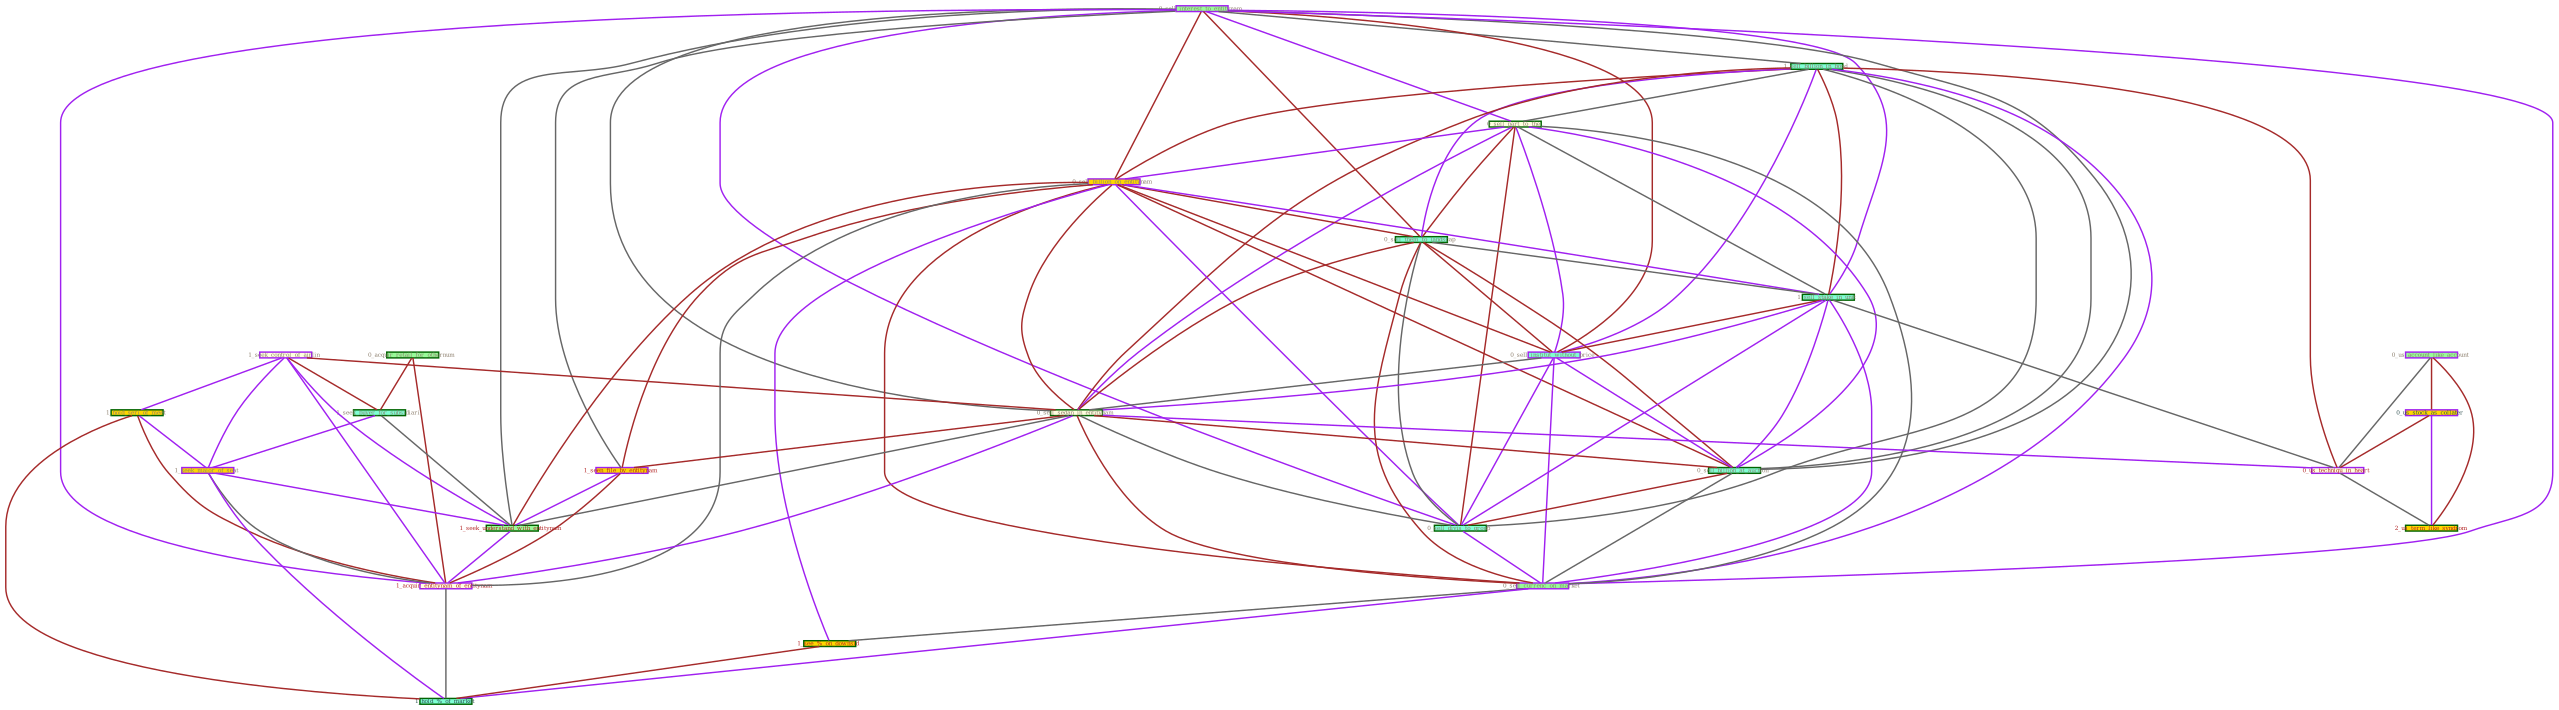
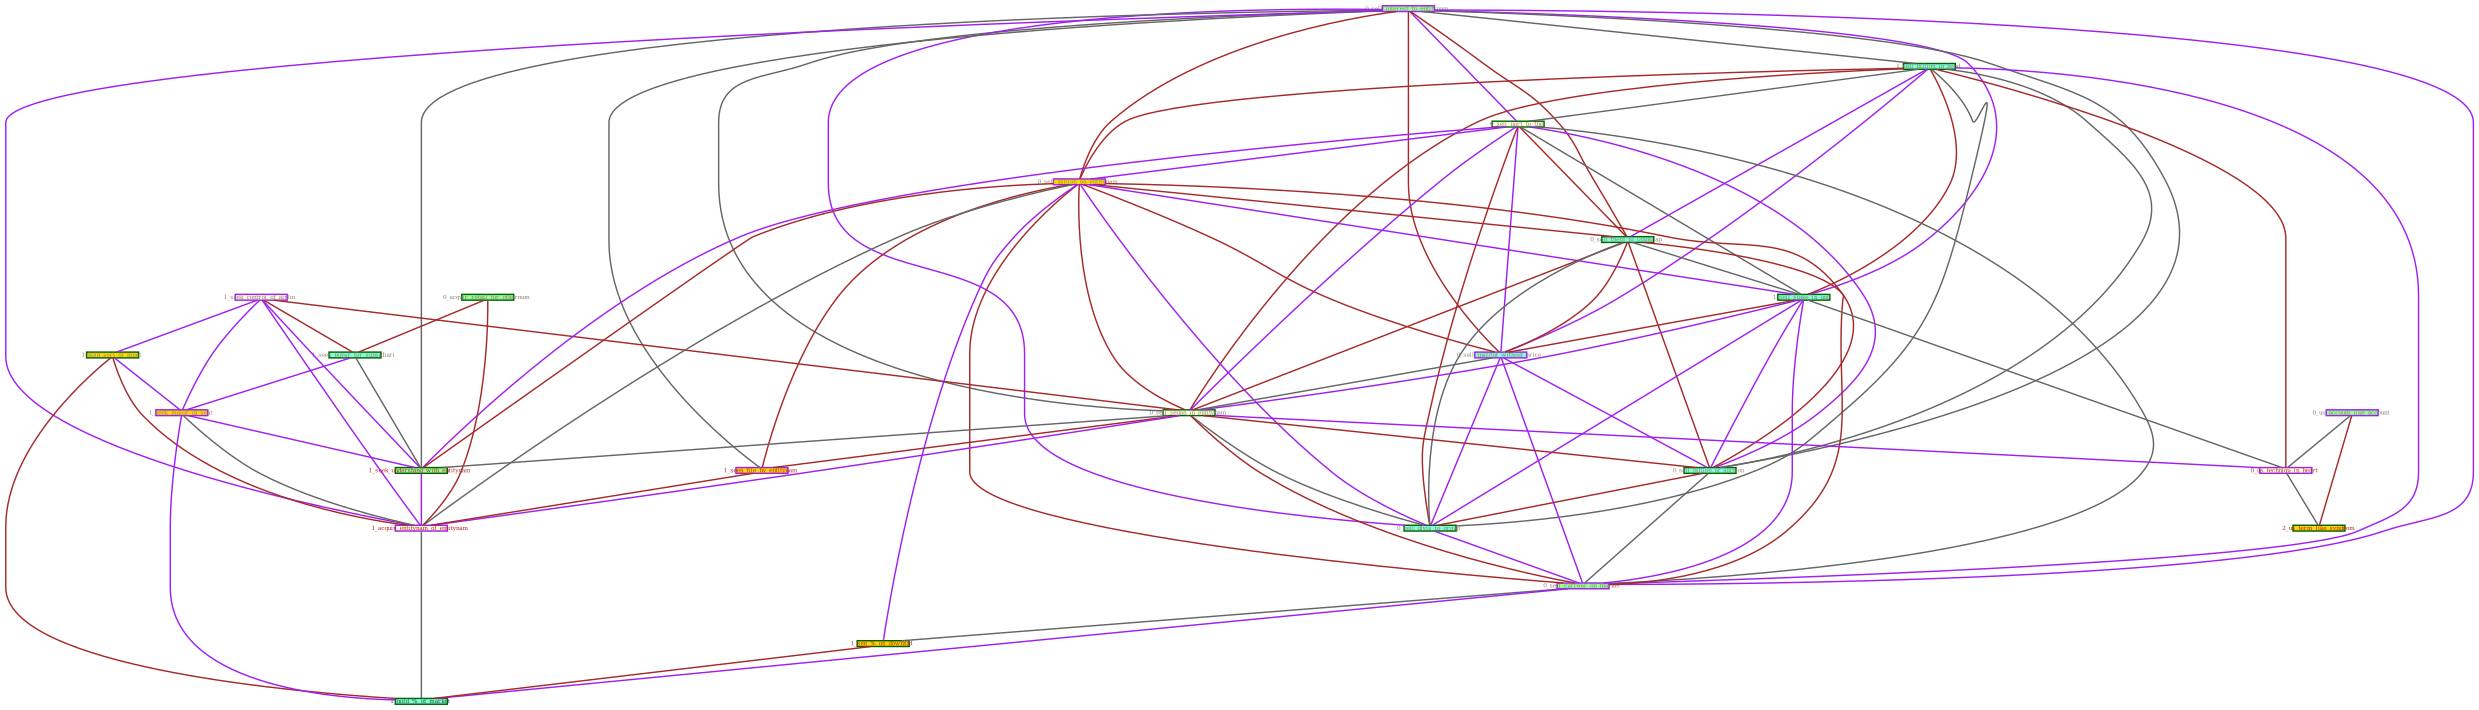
  graph {
    node [color=darkgreen fillcolor=aquamarine fixedsize=true fontcolor="#8b7d6b" fontsize=4 shape=polygon style=filled]
    edge [color=purple w=1]
    "0_sell_interest_to_entitynam " [color=purple fillcolor=palegreen height=.06 width=.5]
    "1_sell_billion_in_bond " [height=.06 width=.5]
    "1_seek_control_of_airlin " [color=purple fillcolor=lightyellow height=.06 width=.5]
    "0_sell_part_to_the " [fillcolor=lightyellow height=.06 width=.5]
    "0_sell_billion_on_entitynam " [color=purple fillcolor=gold height=.06 width=.5]
    "0_acquir_retail_for_othernum " [fillcolor=palegreen height=.06 width=.5]
    "0_sell_them_to_landscap " [height=.06 width=.5]
    "1_sell_stake_in_unit " [height=.06 width=.5]
    "1_hold_seri_of_meet " [fillcolor=gold height=.06 width=.5]
    "0_sell_institut_without_price " [color=purple height=.06 width=.5]
    "0_sell_sedan_in_entitynam " [fillcolor=lightyellow height=.06 width=.5]
    "1_seek_buyer_for_subsidiari " [height=.06 width=.5]
    "0_sell_billion_at_auction " [height=.06 width=.5]
    "1_seek_major_of_seat " [color=purple fillcolor=gold height=.06 width=.5]
    "0_sell_divis_to_group " [height=.06 width=.5]
    "0_us_account_like_account " [color=purple fillcolor=palegreen height=.06 width=.5]
    "0_sell_currenc_on_market " [color=purple fillcolor=palegreen height=.06 width=.5]
    "1_seen_file_by_entitynam " [color=purple fillcolor=gold fontcolor="#b22222" height=.06 width=.5]
    "1_seek_understand_with_entitynam " [fillcolor=palegreen fontcolor="#b22222" height=.06 width=.5]
    "1_acquir_entitynam_of_entitynam " [color=purple fillcolor=lightyellow fontcolor="#b22222" height=.06 width=.5]
    "1_see_%_on_downsid " [fillcolor=gold fontcolor="#b22222" height=.06 width=.5]
    n22 [fillcolor=gold fontcolor="#b22222" height=.06 label="2_us_term_like_syndrom" width=.5]
    "0_us_techniqu_in_heart " [color=purple fillcolor=lightyellow fontcolor="#b22222" height=.06 width=.5]
    "1_hold_%_of_market " [fontcolor="#2f4f4f" height=.06 width=.5]
-   "0_us_stock_as_collater " [color=purple fillcolor=gold fontcolor="#2f4f4f" height=.06 width=.5]
    subgraph sub_1 {
      "0_sell_interest_to_entitynam "
      "1_sell_billion_in_bond "
      "1_seek_control_of_airlin "
      "0_sell_part_to_the "
      "0_sell_billion_on_entitynam "
      "0_acquir_retail_for_othernum "
      "0_sell_them_to_landscap "
      "1_sell_stake_in_unit "
      "1_hold_seri_of_meet "
      "0_sell_institut_without_price "
      "0_sell_sedan_in_entitynam "
      "1_seek_buyer_for_subsidiari "
      "0_sell_billion_at_auction "
      "1_seek_major_of_seat "
      "0_sell_divis_to_group "
      "0_us_account_like_account "
      "0_sell_currenc_on_market "
    }
    subgraph sub_2 {
      "1_seen_file_by_entitynam "
      "1_seek_understand_with_entitynam "
      "1_acquir_entitynam_of_entitynam "
      "1_see_%_on_downsid "
      n22
    }
    "0_sell_interest_to_entitynam " -- "1_sell_billion_in_bond " [color=gray40]
    "0_sell_interest_to_entitynam " -- "0_sell_part_to_the " [w=2]
    "0_sell_interest_to_entitynam " -- "0_sell_billion_on_entitynam " [color=brown w=2]
    "0_sell_interest_to_entitynam " -- "0_sell_them_to_landscap " [color=brown w=2]
    "0_sell_interest_to_entitynam " -- "1_sell_stake_in_unit "
    "0_sell_interest_to_entitynam " -- "0_sell_institut_without_price " [color=brown]
    "0_sell_interest_to_entitynam " -- "0_sell_sedan_in_entitynam " [color=gray40 w=2]
    "0_sell_interest_to_entitynam " -- "0_sell_billion_at_auction " [color=gray40]
    "0_sell_interest_to_entitynam " -- "0_sell_divis_to_group " [w=2]
    "0_sell_interest_to_entitynam " -- "0_sell_currenc_on_market "
    "0_sell_interest_to_entitynam " -- "1_seen_file_by_entitynam " [color=gray40]
    "0_sell_interest_to_entitynam " -- "1_seek_understand_with_entitynam " [color=gray40]
    "0_sell_interest_to_entitynam " -- "1_acquir_entitynam_of_entitynam "
    "1_sell_billion_in_bond " -- "0_sell_part_to_the " [color=gray40]
    "1_sell_billion_in_bond " -- "0_sell_billion_on_entitynam " [color=brown w=2]
    "1_sell_billion_in_bond " -- "0_sell_them_to_landscap "
    "1_sell_billion_in_bond " -- "1_sell_stake_in_unit " [color=brown w=2]
    "1_sell_billion_in_bond " -- "0_sell_institut_without_price "
    "1_sell_billion_in_bond " -- "0_sell_sedan_in_entitynam " [color=brown w=2]
    "1_sell_billion_in_bond " -- "0_sell_billion_at_auction " [color=gray40 w=2]
    "1_sell_billion_in_bond " -- "0_sell_divis_to_group " [color=gray40]
    "1_sell_billion_in_bond " -- "0_sell_currenc_on_market "
    "1_sell_billion_in_bond " -- "0_us_techniqu_in_heart " [color=brown]
    "1_seek_control_of_airlin " -- "1_hold_seri_of_meet "
    "1_seek_control_of_airlin " -- "0_sell_sedan_in_entitynam " [color=brown]
    "1_seek_control_of_airlin " -- "1_seek_buyer_for_subsidiari " [color=brown]
    "1_seek_control_of_airlin " -- "1_seek_major_of_seat " [w=2]
    "1_seek_control_of_airlin " -- "1_seek_understand_with_entitynam "
    "1_seek_control_of_airlin " -- "1_acquir_entitynam_of_entitynam "
    "0_sell_part_to_the " -- "0_sell_billion_on_entitynam "
    "0_sell_part_to_the " -- "0_sell_them_to_landscap " [color=brown w=2]
    "0_sell_part_to_the " -- "1_sell_stake_in_unit " [color=gray40]
    "0_sell_part_to_the " -- "0_sell_institut_without_price "
    "0_sell_part_to_the " -- "0_sell_sedan_in_entitynam "
    "0_sell_part_to_the " -- "0_sell_billion_at_auction "
    "0_sell_part_to_the " -- "0_sell_divis_to_group " [color=brown w=2]
    "0_sell_part_to_the " -- "0_sell_currenc_on_market " [color=gray40]
    "0_sell_billion_on_entitynam " -- "0_sell_them_to_landscap " [color=brown]
    "0_sell_billion_on_entitynam " -- "1_sell_stake_in_unit "
    "0_sell_billion_on_entitynam " -- "0_sell_institut_without_price " [color=brown]
    "0_sell_billion_on_entitynam " -- "0_sell_sedan_in_entitynam " [color=brown w=2]
    "0_sell_billion_on_entitynam " -- "0_sell_billion_at_auction " [color=brown w=2]
    "0_sell_billion_on_entitynam " -- "0_sell_divis_to_group "
    "0_sell_billion_on_entitynam " -- "0_sell_currenc_on_market " [color=brown w=2]
    "0_sell_billion_on_entitynam " -- "1_seen_file_by_entitynam " [color=brown]
    "0_sell_billion_on_entitynam " -- "1_seek_understand_with_entitynam " [color=brown]
    "0_sell_billion_on_entitynam " -- "1_acquir_entitynam_of_entitynam " [color=gray40]
    "0_sell_billion_on_entitynam " -- "1_see_%_on_downsid "
    "0_acquir_retail_for_othernum " -- "1_seek_buyer_for_subsidiari " [color=brown]
    "0_acquir_retail_for_othernum " -- "1_acquir_entitynam_of_entitynam " [color=brown]
    "0_sell_them_to_landscap " -- "1_sell_stake_in_unit " [color=gray40]
    "0_sell_them_to_landscap " -- "0_sell_institut_without_price " [color=brown]
    "0_sell_them_to_landscap " -- "0_sell_sedan_in_entitynam " [color=brown]
    "0_sell_them_to_landscap " -- "0_sell_billion_at_auction " [color=brown]
    "0_sell_them_to_landscap " -- "0_sell_divis_to_group " [color=gray40 w=2]
    "0_sell_them_to_landscap " -- "0_sell_currenc_on_market " [color=brown]
    "1_sell_stake_in_unit " -- "0_sell_institut_without_price " [color=brown]
    "1_sell_stake_in_unit " -- "0_sell_sedan_in_entitynam " [w=2]
    "1_sell_stake_in_unit " -- "0_sell_billion_at_auction "
    "1_sell_stake_in_unit " -- "0_sell_divis_to_group "
    "1_sell_stake_in_unit " -- "0_sell_currenc_on_market "
    "1_sell_stake_in_unit " -- "0_us_techniqu_in_heart " [color=gray40]
    "1_hold_seri_of_meet " -- "1_seek_major_of_seat "
    "1_hold_seri_of_meet " -- "1_acquir_entitynam_of_entitynam " [color=brown]
    "1_hold_seri_of_meet " -- "1_hold_%_of_market " [color=brown w=2]
    "0_sell_institut_without_price " -- "0_sell_sedan_in_entitynam " [color=gray40]
    "0_sell_institut_without_price " -- "0_sell_billion_at_auction "
    "0_sell_institut_without_price " -- "0_sell_divis_to_group "
    "0_sell_institut_without_price " -- "0_sell_currenc_on_market "
    "0_sell_sedan_in_entitynam " -- "0_sell_billion_at_auction " [color=brown]
    "0_sell_sedan_in_entitynam " -- "0_sell_divis_to_group " [color=gray40]
    "0_sell_sedan_in_entitynam " -- "0_sell_currenc_on_market " [color=brown]
    "0_sell_sedan_in_entitynam " -- "1_seen_file_by_entitynam " [color=brown]
    "0_sell_sedan_in_entitynam " -- "1_seek_understand_with_entitynam " [color=gray40]
    "0_sell_sedan_in_entitynam " -- "1_acquir_entitynam_of_entitynam "
    "0_sell_sedan_in_entitynam " -- "0_us_techniqu_in_heart "
    "1_seek_buyer_for_subsidiari " -- "1_seek_major_of_seat "
    "1_seek_buyer_for_subsidiari " -- "1_seek_understand_with_entitynam " [color=gray40]
    "0_sell_billion_at_auction " -- "0_sell_divis_to_group " [color=brown]
    "0_sell_billion_at_auction " -- "0_sell_currenc_on_market " [color=gray40]
    "1_seek_major_of_seat " -- "1_seek_understand_with_entitynam "
    "1_seek_major_of_seat " -- "1_acquir_entitynam_of_entitynam " [color=gray40]
    "1_seek_major_of_seat " -- "1_hold_%_of_market "
    "0_sell_divis_to_group " -- "0_sell_currenc_on_market "
    "0_us_account_like_account " -- n22 [color=brown w=2]
    "0_us_account_like_account " -- "0_us_techniqu_in_heart " [color=gray40]
-   "0_us_account_like_account " -- "0_us_stock_as_collater " [color=brown]
    "0_sell_currenc_on_market " -- "1_see_%_on_downsid " [color=gray40]
    "0_sell_currenc_on_market " -- "1_hold_%_of_market "
-   "1_seen_file_by_entitynam " -- "1_seek_understand_with_entitynam "
+   "0_sell_part_to_the " -- "1_seek_understand_with_entitynam "
    "1_seen_file_by_entitynam " -- "1_acquir_entitynam_of_entitynam " [color=brown]
    "1_seek_understand_with_entitynam " -- "1_acquir_entitynam_of_entitynam "
    "1_acquir_entitynam_of_entitynam " -- "1_hold_%_of_market " [color=gray40]
    "1_see_%_on_downsid " -- "1_hold_%_of_market " [color=brown]
    "0_us_techniqu_in_heart " -- n22 [color=gray40]
-   "0_us_stock_as_collater " -- n22
-   "0_us_stock_as_collater " -- "0_us_techniqu_in_heart " [color=brown]
  }
